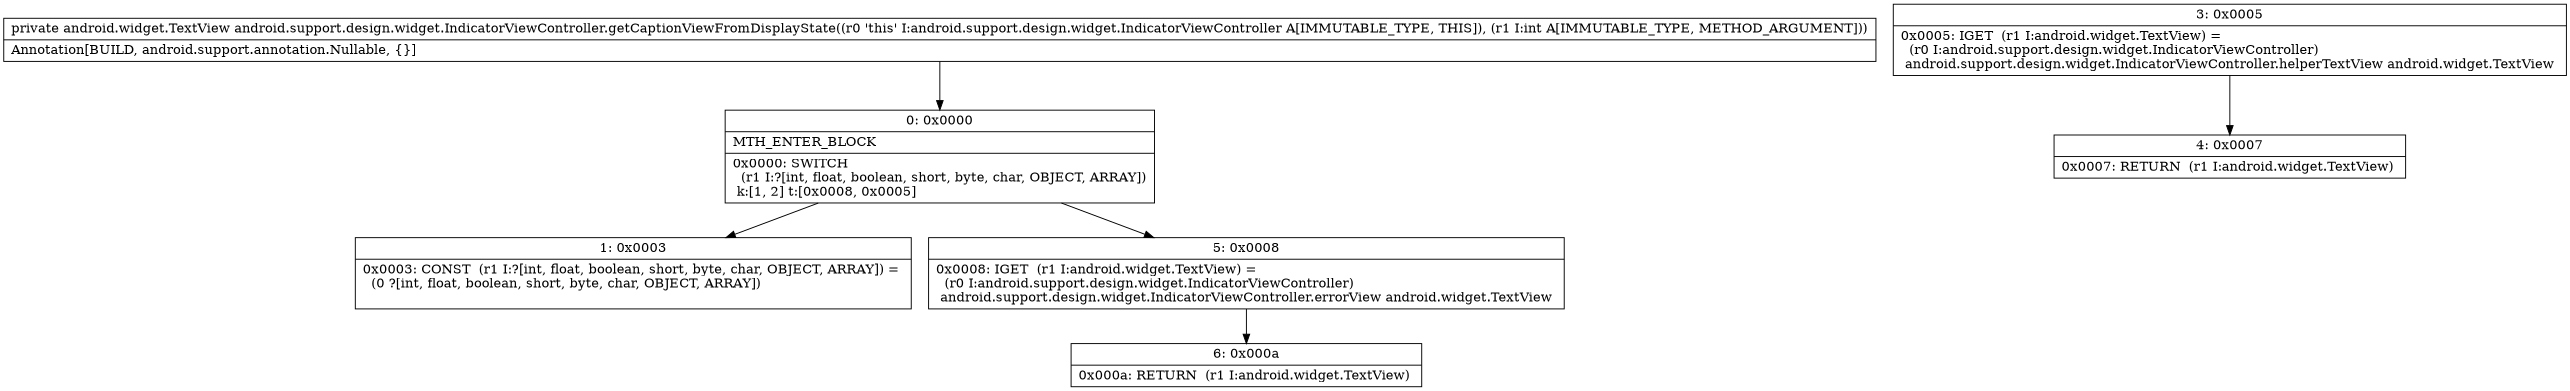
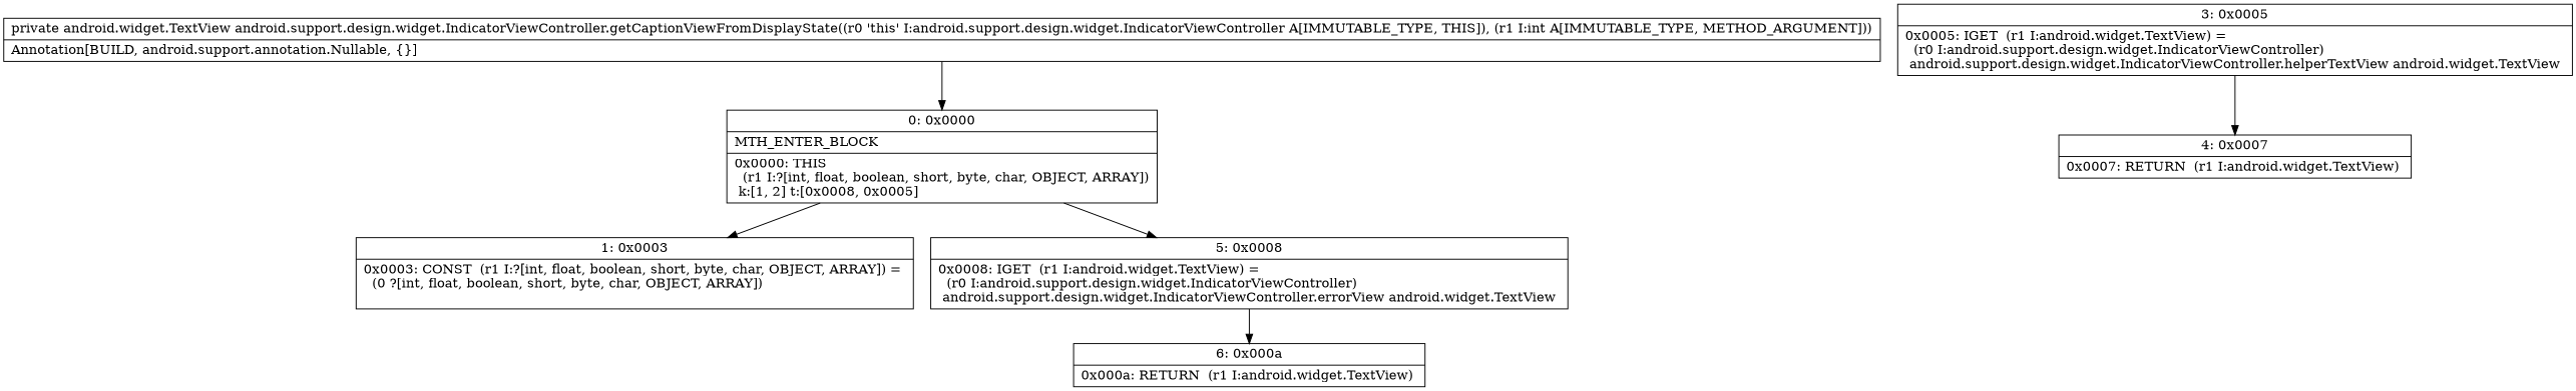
  digraph {
    node [shape=record]
-   n1 [label="{0\:\ 0x0000|MTH_ENTER_BLOCK\l|0x0000: SWITCH  \l  (r1 I:?[int, float, boolean, short, byte, char, OBJECT, ARRAY])\l k:[1, 2] t:[0x0008, 0x0005] \l}"]
+   n1 [label="{0\:\ 0x0000|MTH_ENTER_BLOCK\l|0x0000: THIS  \l  (r1 I:?[int, float, boolean, short, byte, char, OBJECT, ARRAY])\l k:[1, 2] t:[0x0008, 0x0005] \l}"]
    n2 [label="{1\:\ 0x0003|0x0003: CONST  (r1 I:?[int, float, boolean, short, byte, char, OBJECT, ARRAY]) = \l  (0 ?[int, float, boolean, short, byte, char, OBJECT, ARRAY])\l \l}"]
    n3 [label="{5\:\ 0x0008|0x0008: IGET  (r1 I:android.widget.TextView) = \l  (r0 I:android.support.design.widget.IndicatorViewController)\l android.support.design.widget.IndicatorViewController.errorView android.widget.TextView \l}"]
    n4 [label="{3\:\ 0x0005|0x0005: IGET  (r1 I:android.widget.TextView) = \l  (r0 I:android.support.design.widget.IndicatorViewController)\l android.support.design.widget.IndicatorViewController.helperTextView android.widget.TextView \l}"]
    n5 [label="{4\:\ 0x0007|0x0007: RETURN  (r1 I:android.widget.TextView) \l}"]
    n6 [label="{6\:\ 0x000a|0x000a: RETURN  (r1 I:android.widget.TextView) \l}"]
    n7 [label="{private android.widget.TextView android.support.design.widget.IndicatorViewController.getCaptionViewFromDisplayState((r0 'this' I:android.support.design.widget.IndicatorViewController A[IMMUTABLE_TYPE, THIS]), (r1 I:int A[IMMUTABLE_TYPE, METHOD_ARGUMENT]))  | Annotation[BUILD, android.support.annotation.Nullable, \{\}]\l}"]
    n1 -> n2
    n1 -> n3
    n3 -> n6
    n4 -> n5
    n7 -> n1
  }
